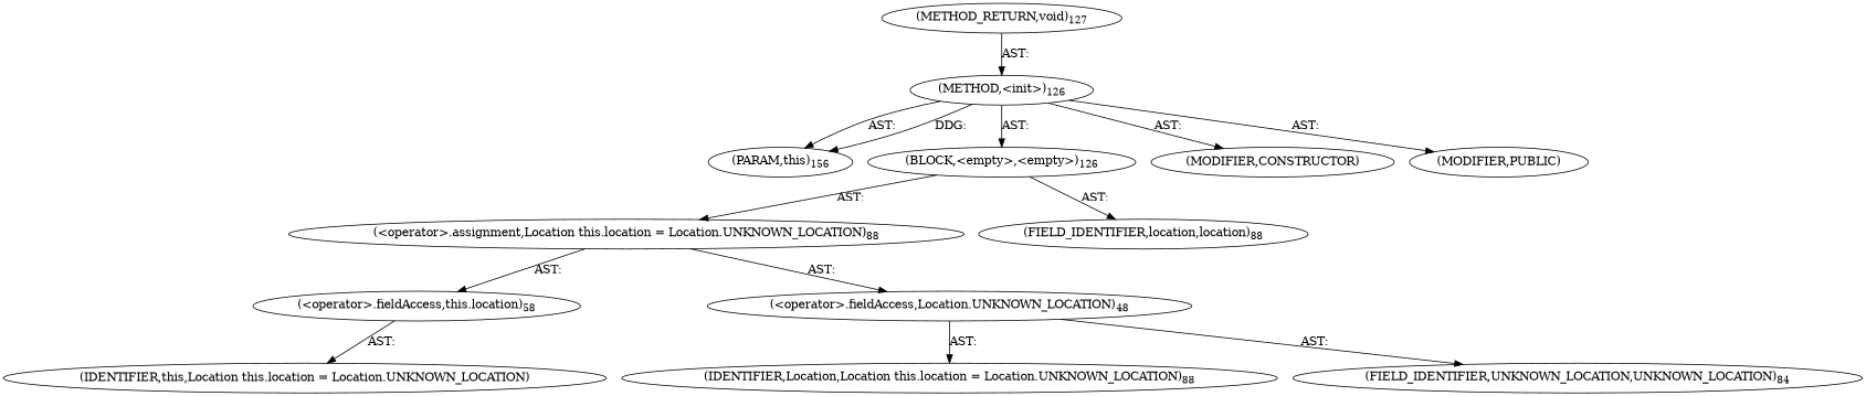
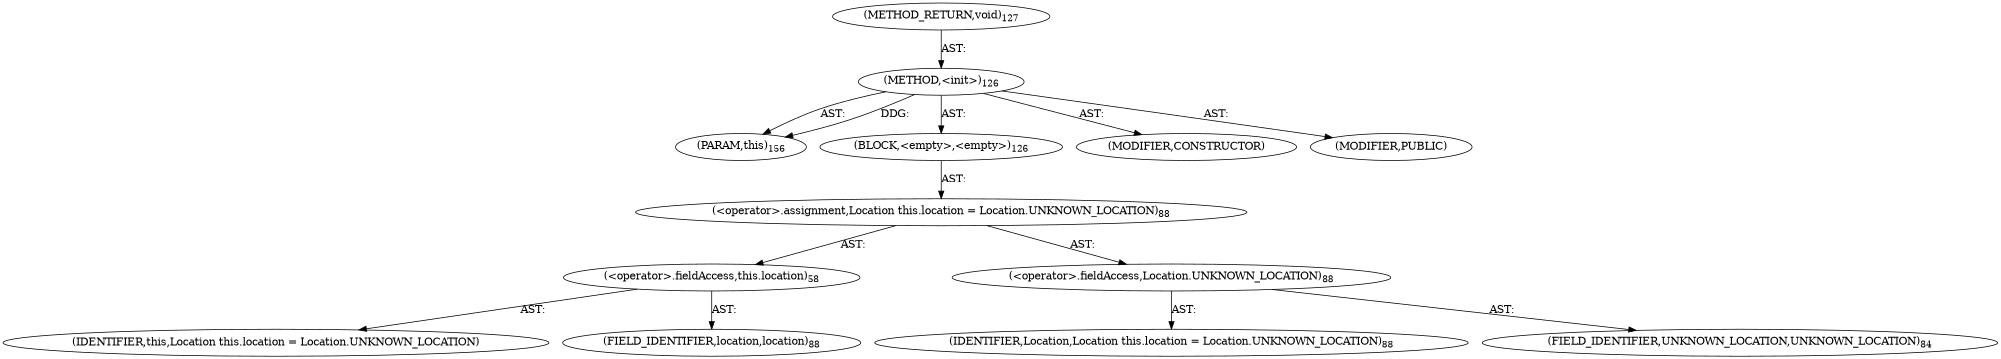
  digraph {
    n1 [label=<(METHOD,&lt;init&gt;)<SUB>126</SUB>>]
    n2 [label=<(PARAM,this)<SUB>156</SUB>>]
    n3 [label=<(BLOCK,&lt;empty&gt;,&lt;empty&gt;)<SUB>126</SUB>>]
    n4 [label=<(MODIFIER,CONSTRUCTOR)>]
    n5 [label=<(MODIFIER,PUBLIC)>]
    n6 [label=<(&lt;operator&gt;.assignment,Location this.location = Location.UNKNOWN_LOCATION)<SUB>88</SUB>>]
    n7 [label=<(METHOD_RETURN,void)<SUB>127</SUB>>]
    n8 [label=<(&lt;operator&gt;.fieldAccess,this.location)<SUB>58</SUB>>]
-   n9 [label=<(&lt;operator&gt;.fieldAccess,Location.UNKNOWN_LOCATION)<SUB>48</SUB>>]
+   n9 [label=<(&lt;operator&gt;.fieldAccess,Location.UNKNOWN_LOCATION)<SUB>88</SUB>>]
    n10 [label=<(IDENTIFIER,this,Location this.location = Location.UNKNOWN_LOCATION)>]
    n11 [label=<(FIELD_IDENTIFIER,location,location)<SUB>88</SUB>>]
    n12 [label=<(IDENTIFIER,Location,Location this.location = Location.UNKNOWN_LOCATION)<SUB>88</SUB>>]
    n13 [label=<(FIELD_IDENTIFIER,UNKNOWN_LOCATION,UNKNOWN_LOCATION)<SUB>84</SUB>>]
    n1 -> n2 [label="AST: "]
    n1 -> n2 [label="DDG: "]
    n1 -> n3 [label="AST: "]
    n1 -> n4 [label="AST: "]
    n1 -> n5 [label="AST: "]
    n3 -> n6 [label="AST: "]
    n6 -> n8 [label="AST: "]
    n6 -> n9 [label="AST: "]
    n7 -> n1 [label="AST: "]
    n8 -> n10 [label="AST: "]
-   n3 -> n11 [label="AST: "]
+   n8 -> n11 [label="AST: "]
    n9 -> n12 [label="AST: "]
    n9 -> n13 [label="AST: "]
  }
